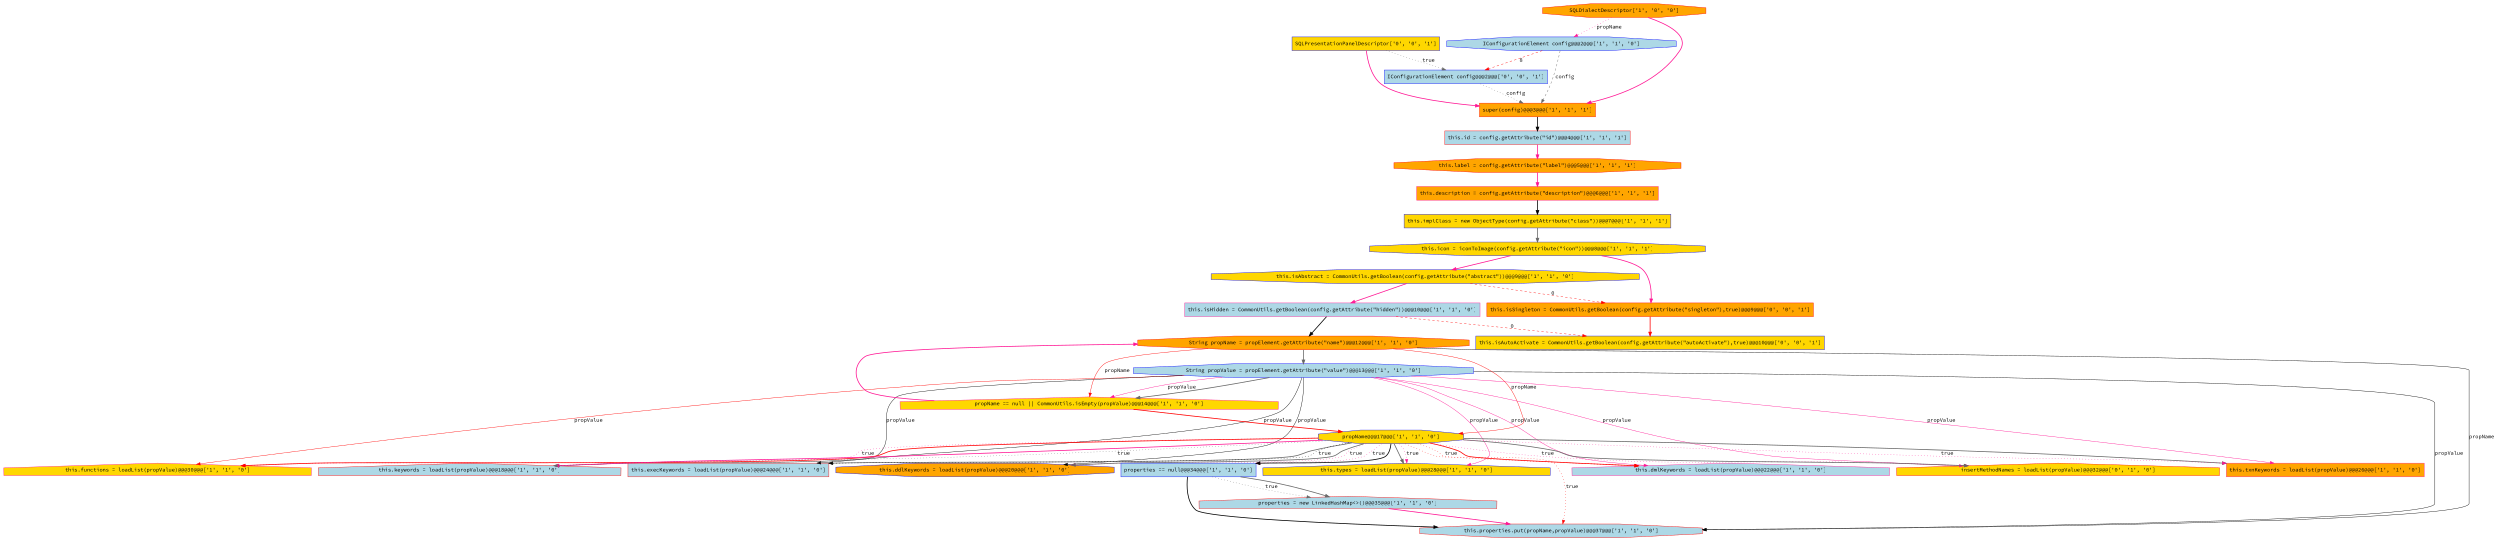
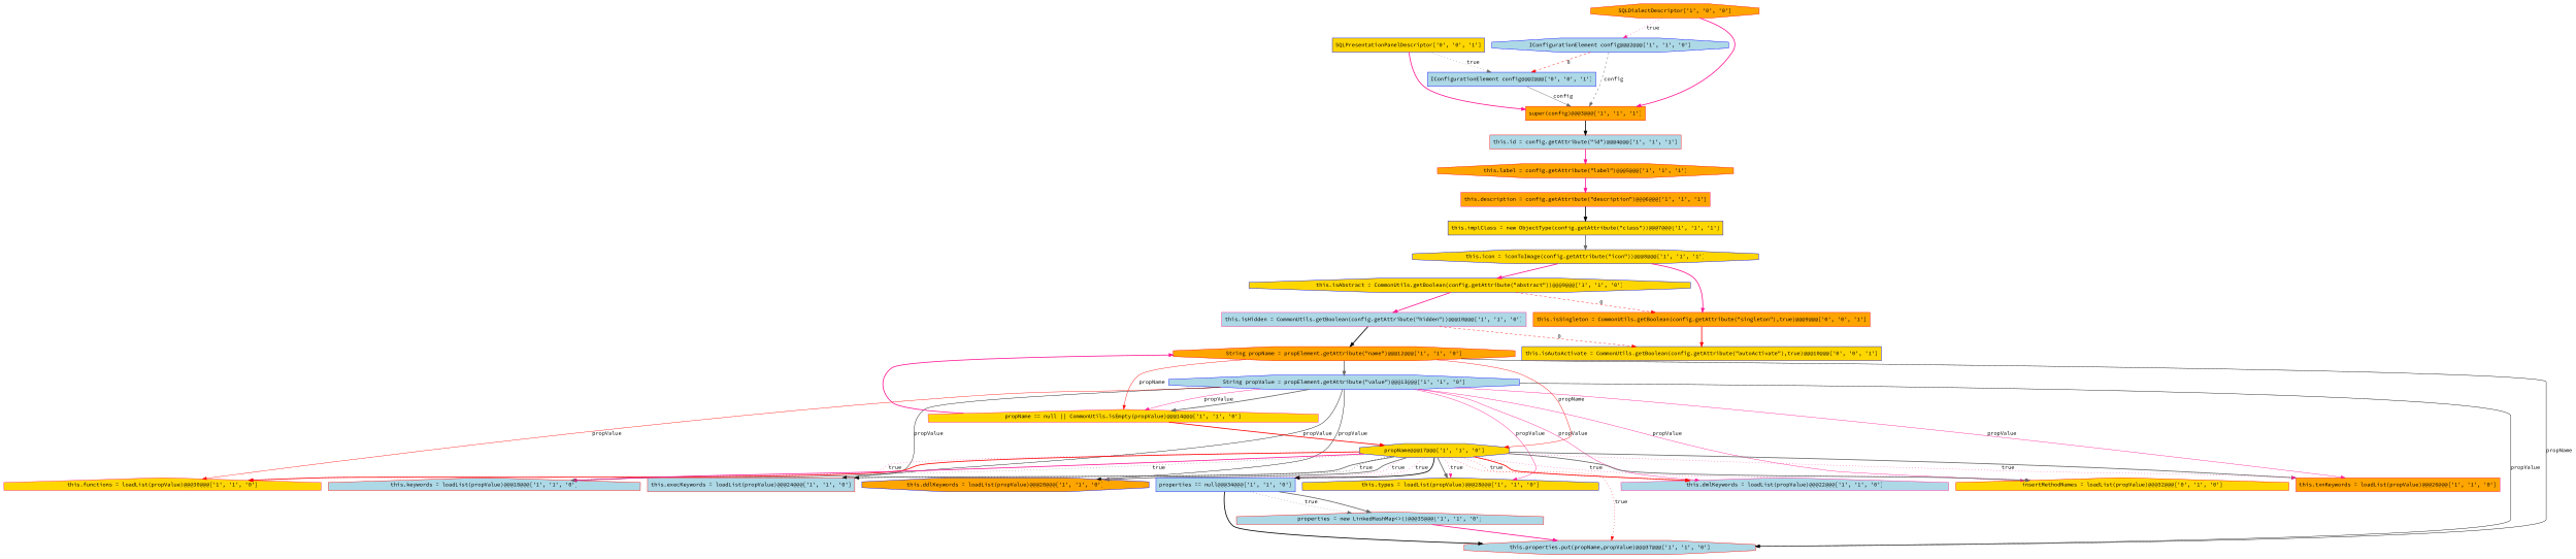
  digraph {
    fontname="Source Code Pro"
    node [color=blue fillcolor=lightblue fontname="Source Code Pro" shape=box style=filled]
    edge [color=deeppink fontname="Source Code Pro" style=bold]
    n1 [label="IConfigurationElement config@@@2@@@['1', '1', '0']" shape=octagon]
    n2 [color=red fillcolor=orange label="super(config)@@@3@@@['1', '1', '1']"]
    n3 [label="IConfigurationElement config@@@2@@@['0', '0', '1']"]
    n4 [color=red label="this.id = config.getAttribute(\"id\")@@@4@@@['1', '1', '1']"]
    n5 [label="String propValue = propElement.getAttribute(\"value\")@@@13@@@['1', '1', '0']" shape=octagon]
    n6 [fillcolor=gold label="this.types = loadList(propValue)@@@28@@@['1', '1', '0']" shape=house]
    n7 [color=red label="this.properties.put(propName,propValue)@@@37@@@['1', '1', '0']" shape=octagon]
    n8 [color=deeppink label="this.dmlKeywords = loadList(propValue)@@@22@@@['1', '1', '0']" shape=house]
    n9 [color=red fillcolor=gold label="insertMethodNames = loadList(propValue)@@@32@@@['0', '1', '0']" shape=house]
    n10 [color=deeppink fillcolor=orange label="this.txnKeywords = loadList(propValue)@@@26@@@['1', '1', '0']"]
    n11 [color=deeppink fillcolor=gold label="this.functions = loadList(propValue)@@@30@@@['1', '1', '0']" shape=house]
    n12 [color=red label="this.keywords = loadList(propValue)@@@18@@@['1', '1', '0']" shape=house]
    n13 [color=red label="this.execKeywords = loadList(propValue)@@@24@@@['1', '1', '0']"]
    n14 [fillcolor=orange label="this.ddlKeywords = loadList(propValue)@@@20@@@['1', '1', '0']" shape=octagon]
    n15 [color=deeppink fillcolor=gold label="propName == null || CommonUtils.isEmpty(propValue)@@@14@@@['1', '1', '0']" shape=house]
    n16 [fillcolor=gold label="propName@@@17@@@['1', '1', '0']" shape=octagon]
    n17 [color=red fillcolor=orange label="String propName = propElement.getAttribute(\"name\")@@@12@@@['1', '1', '0']" shape=octagon]
    n18 [color=red fillcolor=orange label="this.label = config.getAttribute(\"label\")@@@5@@@['1', '1', '1']" shape=octagon]
    n19 [color=deeppink fillcolor=orange label="this.description = config.getAttribute(\"description\")@@@6@@@['1', '1', '1']"]
    n20 [label="properties == null@@@34@@@['1', '1', '0']"]
    n21 [color=red label="properties = new LinkedHashMap<>()@@@35@@@['1', '1', '0']" shape=house]
    n22 [fillcolor=gold label="SQLPresentationPanelDescriptor['0', '0', '1']"]
    n23 [fillcolor=gold label="this.isAbstract = CommonUtils.getBoolean(config.getAttribute(\"abstract\"))@@@9@@@['1', '1', '0']" shape=octagon]
    n24 [color=red fillcolor=orange label="this.isSingleton = CommonUtils.getBoolean(config.getAttribute(\"singleton\"),true)@@@9@@@['0', '0', '1']"]
    n25 [color=deeppink label="this.isHidden = CommonUtils.getBoolean(config.getAttribute(\"hidden\"))@@@10@@@['1', '1', '0']"]
    n26 [fillcolor=gold label="this.isAutoActivate = CommonUtils.getBoolean(config.getAttribute(\"autoActivate\"),true)@@@10@@@['0', '0', '1']"]
    n27 [fillcolor=gold label="this.implClass = new ObjectType(config.getAttribute(\"class\"))@@@7@@@['1', '1', '1']"]
    n28 [fillcolor=gold label="this.icon = iconToImage(config.getAttribute(\"icon\"))@@@8@@@['1', '1', '1']" shape=octagon]
    n29 [color=red fillcolor=orange label="SQLDialectDescriptor['1', '0', '0']" shape=octagon]
    n1 -> n2 [color=gray40 label=config style=dashed]
    n1 -> n3 [color=red label=8 style=dashed]
    n2 -> n4 [color=black]
-   n3 -> n2 [color=gray40 label=config style=dotted]
+   n3 -> n2 [color=gray40 label=config style=solid]
    n4 -> n18
    n5 -> n6 [label=propValue style=solid]
    n5 -> n7 [color=black label=propValue style=solid]
    n5 -> n8 [label=propValue style=solid]
    n5 -> n9 [label=propValue style=solid]
    n5 -> n10 [label=propValue style=solid]
    n5 -> n11 [color=red label=propValue style=solid]
    n5 -> n12 [color=black label=propValue style=solid]
    n5 -> n13 [color=black label=propValue style=solid]
    n5 -> n14 [color=black label=propValue style=solid]
    n5 -> n15 [label=propValue style=solid]
    n5 -> n15 [color=gray40]
    n15 -> n16 [color=red]
    n15 -> n17
    n16 -> n6 [color=gray40]
    n16 -> n6 [label=true style=dotted]
    n16 -> n7 [color=red label=true style=dotted]
    n16 -> n8 [color=red label=true style=dotted]
    n16 -> n8 [color=red]
    n16 -> n9 [label=true style=dotted]
    n16 -> n9 [color=gray40]
    n16 -> n10 [color=gray40]
    n16 -> n10 [label=true style=dotted]
    n16 -> n11 [label=true style=dotted]
    n16 -> n11 [color=red]
    n16 -> n12
    n16 -> n12 [color=gray40 label=true style=dotted]
    n16 -> n13 [color=gray40]
    n16 -> n13 [color=black label=true style=dotted]
    n16 -> n14 [label=true style=dotted]
    n16 -> n14 [color=gray40]
    n16 -> n20 [label=true style=dotted]
    n16 -> n20 [color=black]
    n17 -> n5 [color=gray40]
    n17 -> n7 [color=black label=propName style=solid]
    n17 -> n15 [color=red label=propName style=solid]
    n17 -> n16 [color=red label=propName style=solid]
    n18 -> n19
    n19 -> n27 [color=black]
    n20 -> n7 [color=black]
    n20 -> n21 [color=gray40]
    n20 -> n21 [color=gray40 label=true style=dotted]
    n21 -> n7
    n22 -> n2
    n22 -> n3 [color=gray40 label=true style=dotted]
    n23 -> n24 [color=red label=0 style=dashed]
    n23 -> n25
    n24 -> n26 [color=red]
    n25 -> n17 [color=black]
    n25 -> n26 [color=red label=0 style=dashed]
    n27 -> n28 [color=gray40]
    n28 -> n23
    n28 -> n24
-   n29 -> n1 [label=propName style=dotted]
+   n29 -> n1 [label=true style=dotted]
    n29 -> n2
  }
